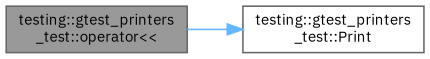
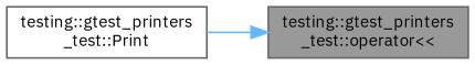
  digraph {
    rankdir=LR
    fontname="IBM Plex Sans"
    node [fontname="IBM Plex Sans" fontsize=10 shape=box style=filled]
    n1 [color=gray40 fillcolor=grey60 fontcolor=black height=0.2 label="testing::gtest_printers\l_test::operator\<\<" width=0.4]
    n2 [color=grey40 fillcolor=white height=0.2 label="testing::gtest_printers\l_test::Print" width=0.4]
-   n1 -> n2 [color=steelblue1 fontname="IBM Plex Sans" fontsize=10 labelfontname=Helvetica labelfontsize=10 style=solid]
+   n2 -> n1 [color=steelblue1 fontname="IBM Plex Sans" fontsize=10 labelfontname=Helvetica labelfontsize=10 style=solid]
  }
